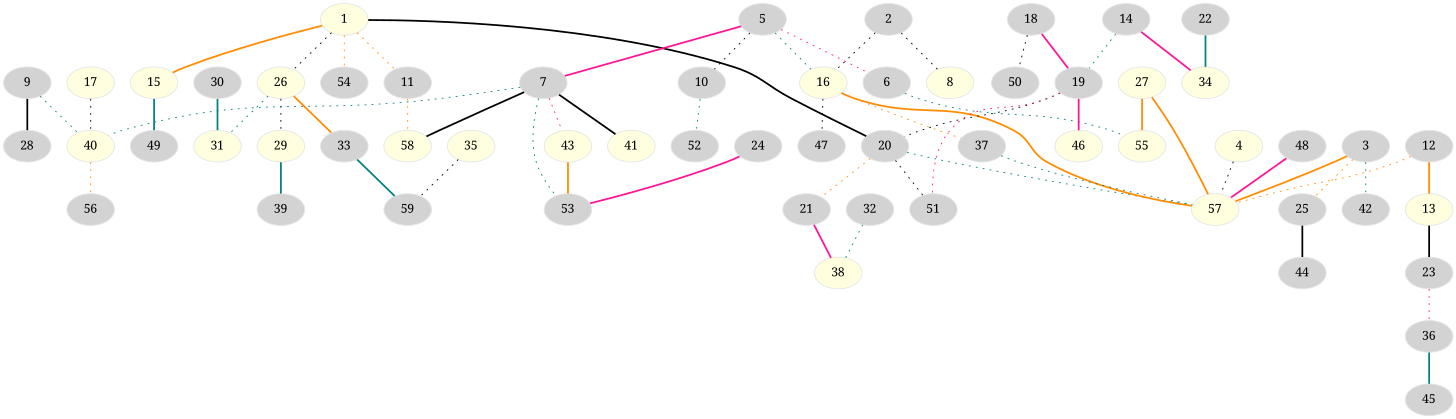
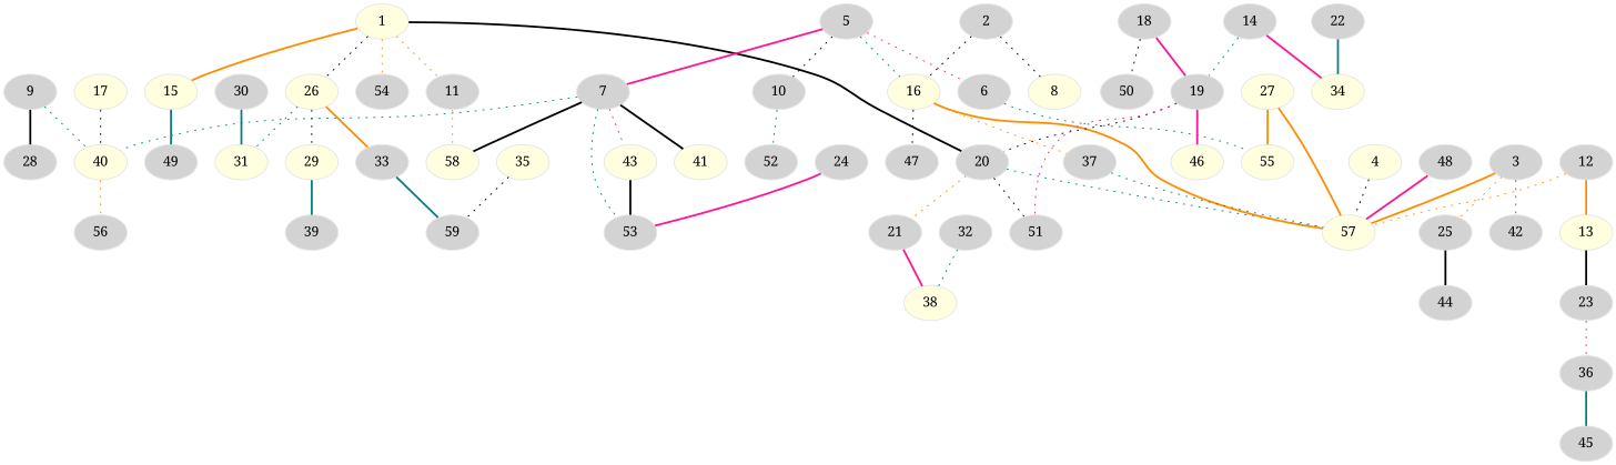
  graph {
    fontname="Noto Serif"
    node [color=gray90 fillcolor=lightgrey fontname="Noto Serif" style=filled]
    edge [color=black fontname="Noto Serif" style=dotted weight=1.0]
    1 [fillcolor=lightyellow]
    11
    15 [fillcolor=lightyellow]
    20
    26 [fillcolor=lightyellow]
    54
    58 [fillcolor=lightyellow]
    49
    57 [fillcolor=lightyellow]
    51
    21
    29 [fillcolor=lightyellow]
    31 [fillcolor=lightyellow]
    33
    8 [fillcolor=lightyellow]
    2
    16 [fillcolor=lightyellow]
    37
    47
    3
    25
    42
    44
    4 [fillcolor=lightyellow]
    5
    6
    7
    10
    55 [fillcolor=lightyellow]
    40 [fillcolor=lightyellow]
    41 [fillcolor=lightyellow]
    43 [fillcolor=lightyellow]
    53
    52
    56
    9
    28
    12
    13 [fillcolor=lightyellow]
    23
    36
    14
    19
    34 [fillcolor=lightyellow]
    46 [fillcolor=lightyellow]
    17 [fillcolor=lightyellow]
    18
    50
    38 [fillcolor=lightyellow]
    22
    45
    24
    39
    59
    27 [fillcolor=lightyellow]
    30
    32
    35 [fillcolor=lightyellow]
    48
    1 -- 11 [color=darkorange]
    1 -- 15 [color=darkorange style=bold]
    1 -- 20 [style=bold]
    1 -- 26
    1 -- 54 [color=darkorange]
    11 -- 58 [color=darkorange]
    15 -- 49 [color=teal style=bold]
    20 -- 57 [color=teal]
    20 -- 51
    20 -- 21 [color=darkorange]
    26 -- 29
    26 -- 31 [color=teal]
    26 -- 33 [color=darkorange style=bold]
    21 -- 38 [color=deeppink style=bold]
    29 -- 39 [color=teal style=bold]
    33 -- 59 [color=teal style=bold]
    2 -- 8
    2 -- 16
    16 -- 57 [color=darkorange style=bold]
    16 -- 37 [color=darkorange]
    16 -- 47
    37 -- 57 [color=teal]
    3 -- 57 [color=darkorange style=bold]
    3 -- 25 [color=darkorange]
    3 -- 42 [color=teal]
    25 -- 44 [style=bold]
    4 -- 57
    5 -- 16 [color=teal]
    5 -- 6 [color=deeppink]
    5 -- 7 [color=deeppink style=bold]
    5 -- 10
    6 -- 55 [color=teal]
    7 -- 58 [style=bold]
    7 -- 40 [color=teal]
    7 -- 41 [style=bold]
    7 -- 43 [color=deeppink]
    7 -- 53 [color=teal]
    10 -- 52 [color=teal]
    40 -- 56 [color=darkorange]
-   43 -- 53 [color=darkorange style=bold]
+   43 -- 53 [style=bold]
    9 -- 40 [color=teal]
    9 -- 28 [style=bold]
    12 -- 57 [color=darkorange]
    12 -- 13 [color=darkorange style=bold]
    13 -- 23 [style=bold]
    23 -- 36 [color=deeppink]
    36 -- 45 [color=teal style=bold]
    14 -- 19 [color=teal]
    14 -- 34 [color=deeppink style=bold]
    19 -- 20
    19 -- 51 [color=deeppink]
    19 -- 46 [color=deeppink style=bold]
    17 -- 40
    18 -- 19 [color=deeppink style=bold]
    18 -- 50
    22 -- 34 [color=teal style=bold]
    24 -- 53 [color=deeppink style=bold]
    27 -- 57 [color=darkorange style=bold]
    27 -- 55 [color=darkorange style=bold]
    30 -- 31 [color=teal style=bold]
    32 -- 38 [color=teal]
    35 -- 59
    48 -- 57 [color=deeppink style=bold]
  }
